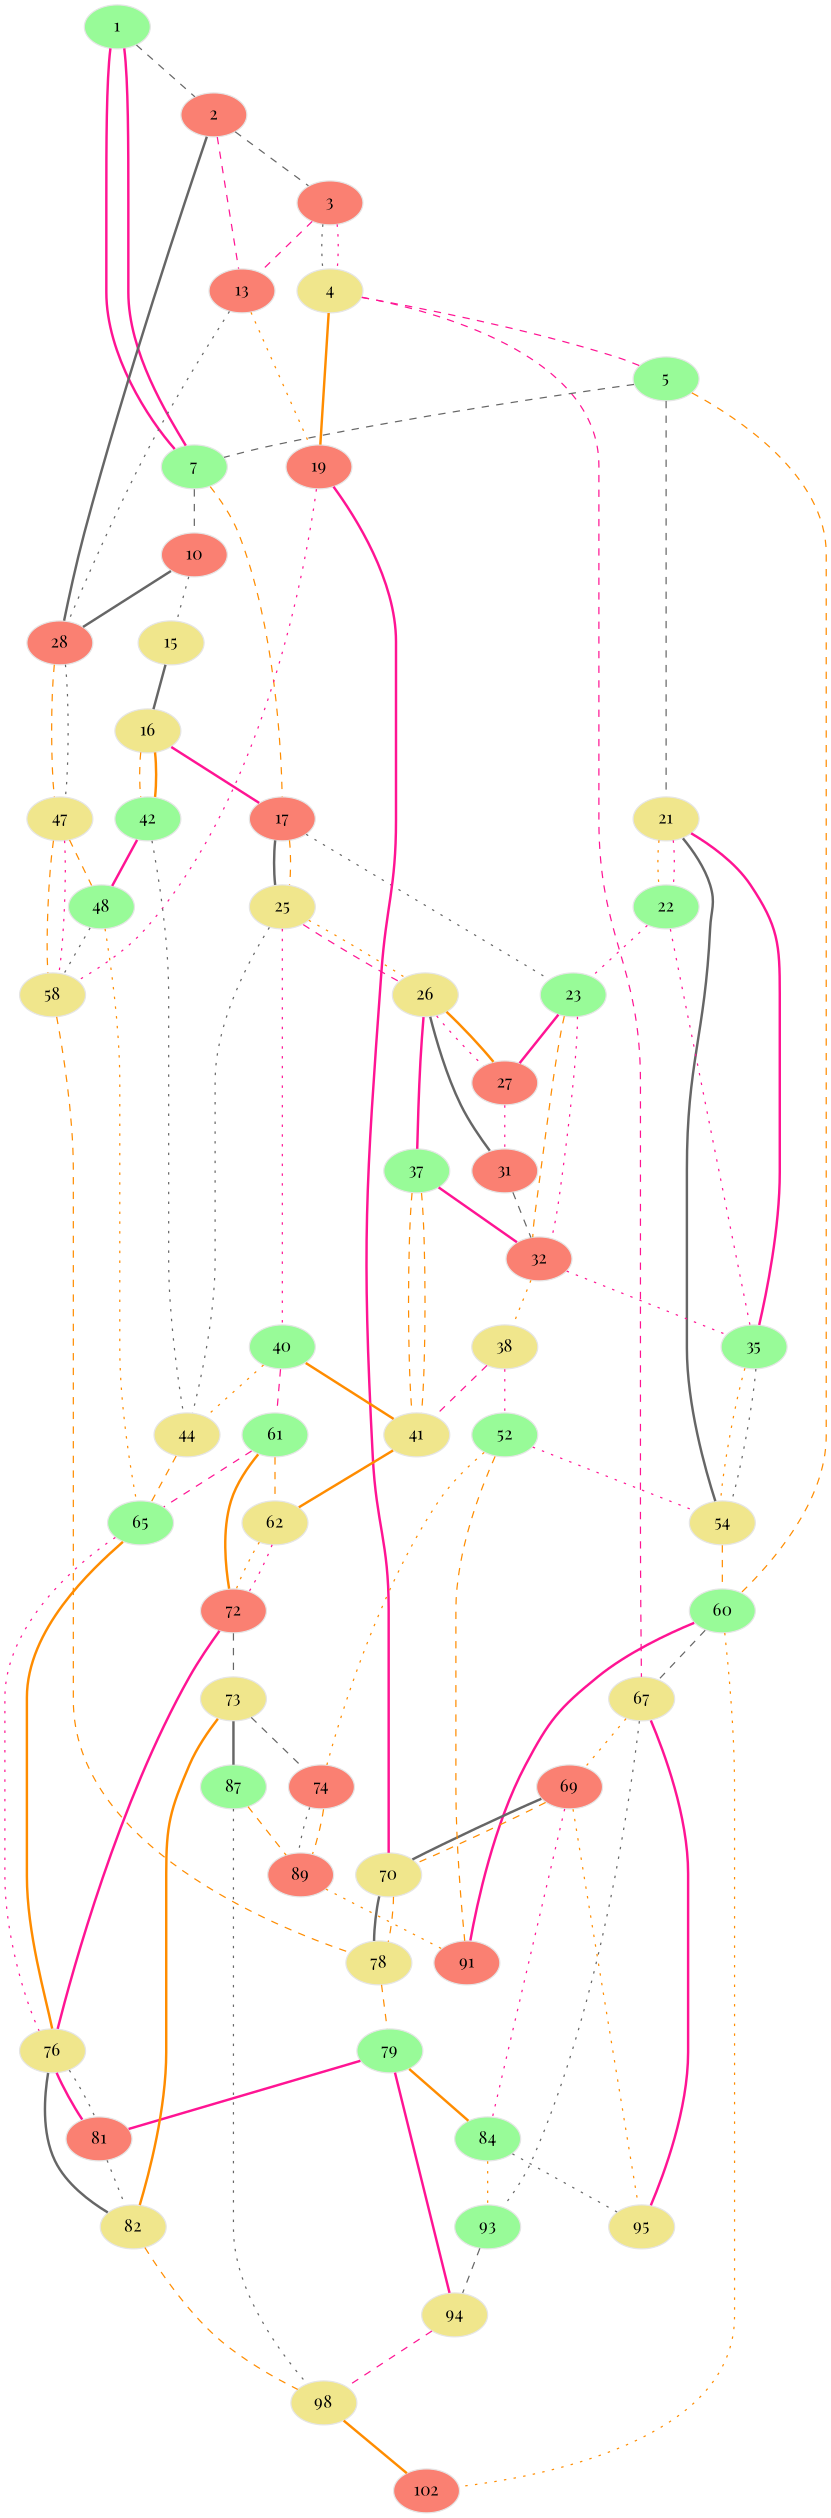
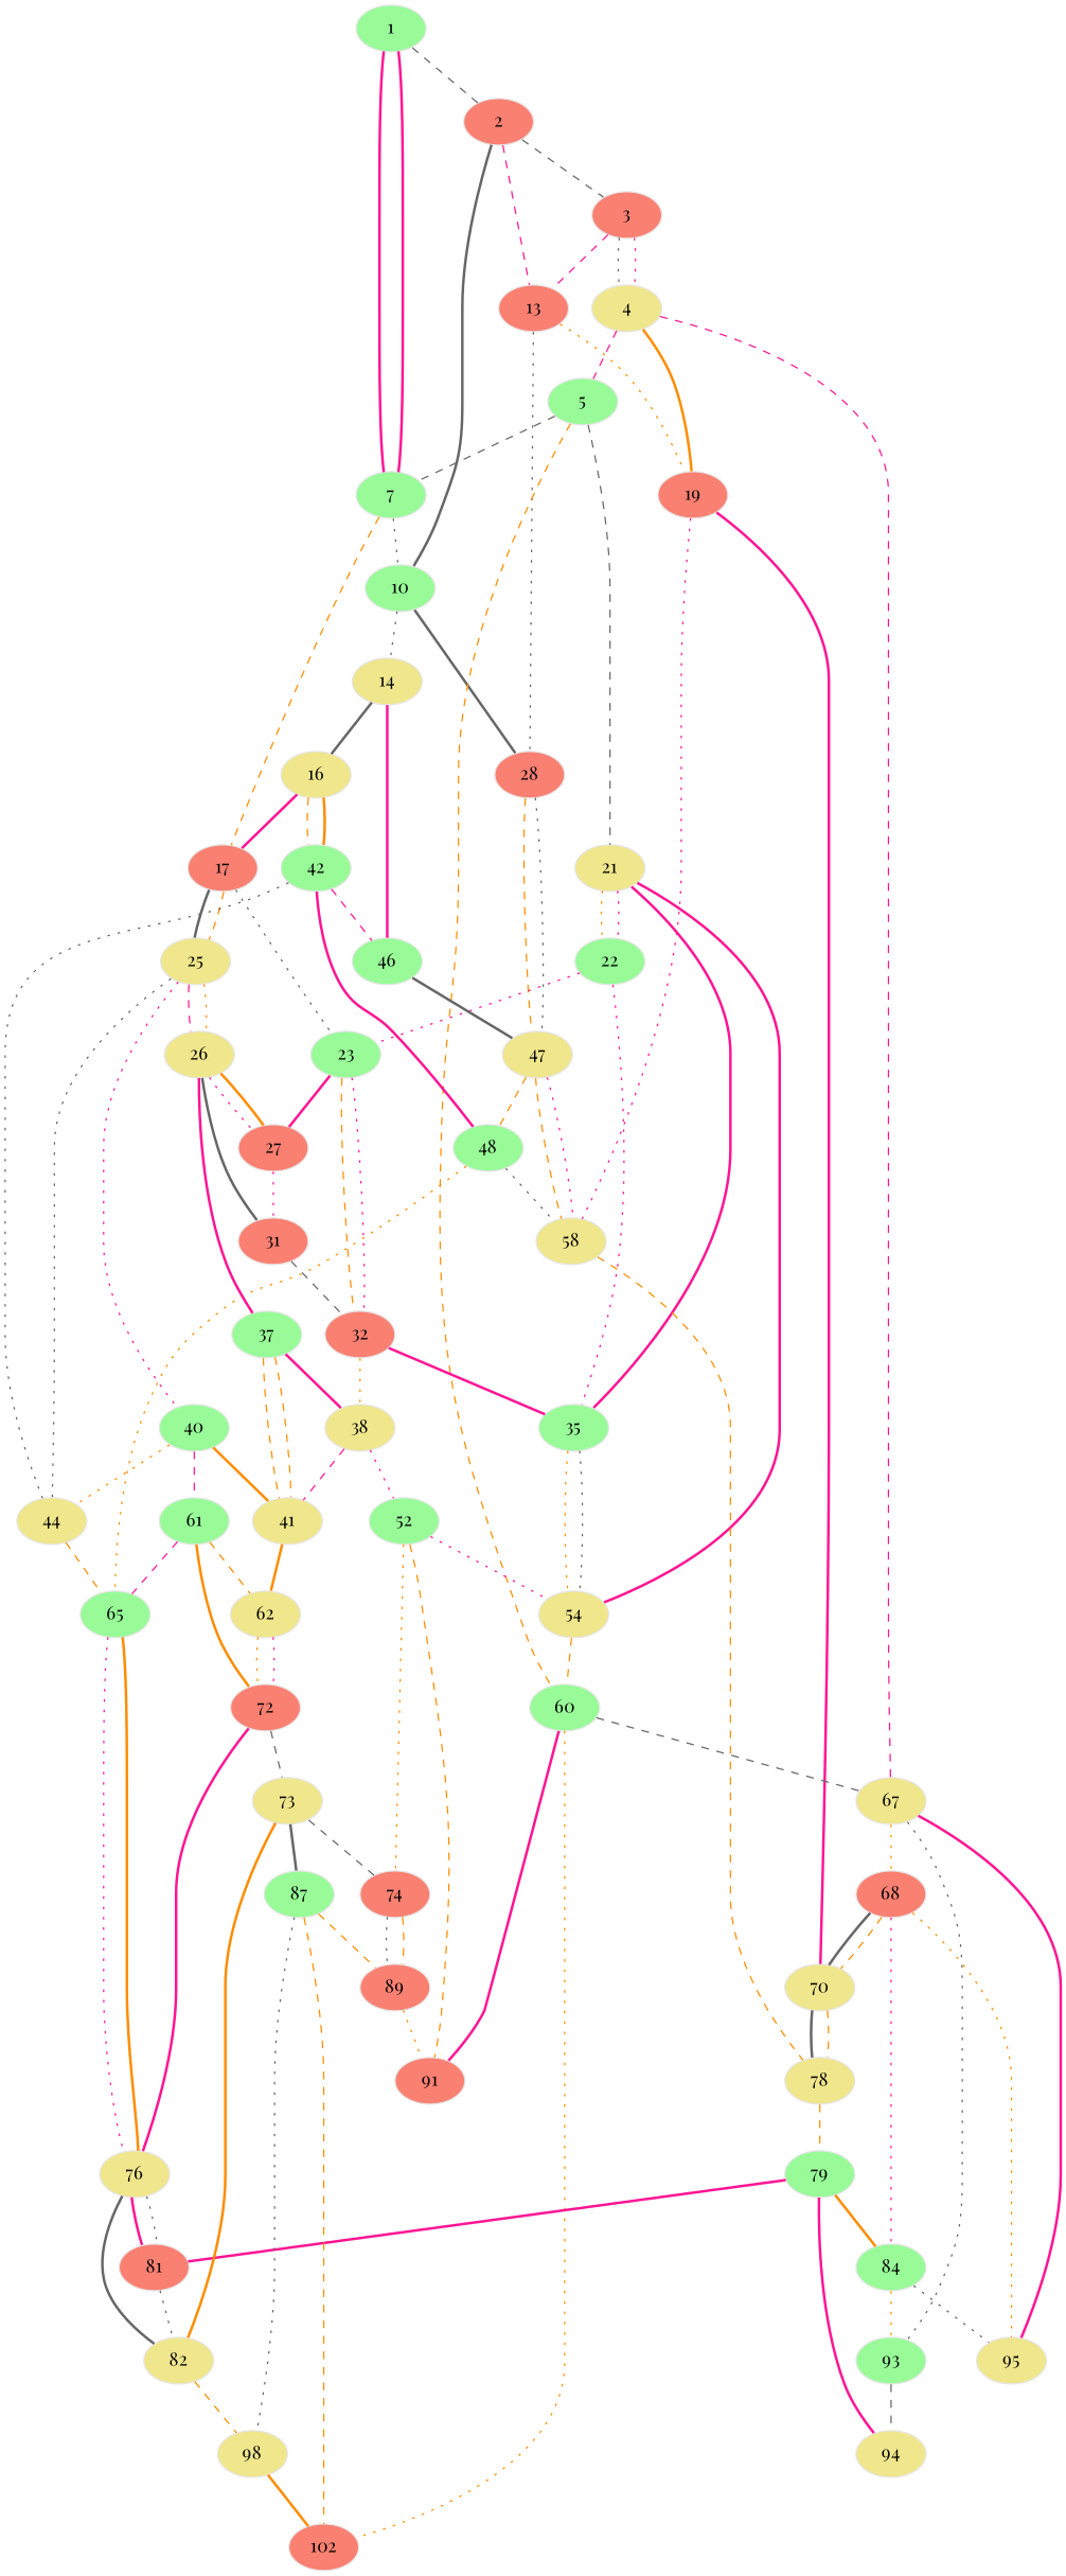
  graph {
    fontname="Playfair Display"
    node [color=gray90 fillcolor=khaki fontname="Playfair Display" style=filled]
    edge [color=darkorange fontname="Playfair Display" style=dotted]
    1 [fillcolor=palegreen]
    2 [fillcolor=salmon super="+9"]
    7 [fillcolor=palegreen super="+8"]
    3 [fillcolor=salmon super="+12"]
-   10 [fillcolor=salmon super="+11"]
+   10 [fillcolor=palegreen super="+11"]
    13 [fillcolor=salmon super="+20"]
    17 [fillcolor=salmon super="+18"]
    4 [super="+14"]
-   15 [super="+30"]
+   15 [super="+30" label=14]
    28 [fillcolor=salmon super="+29"]
    19 [fillcolor=salmon super="+57"]
    5 [fillcolor=palegreen super="+6"]
    67 [super="+68"]
    21 [super="+50"]
    60 [fillcolor=palegreen super="+97"]
    58 [super="+63"]
    70
-   69 [fillcolor=salmon super="+85"]
+   69 [fillcolor=salmon super="+85" label=68]
    93 [fillcolor=palegreen super="+101"]
    95
    22 [fillcolor=palegreen]
    35 [fillcolor=palegreen super="+36"]
    54 [super="+56"]
    91 [fillcolor=salmon super="+96"]
    102 [fillcolor=salmon]
    23 [fillcolor=palegreen super="+24"]
    25 [super="+39"]
    16
+   46 [fillcolor=palegreen]
    47 [super="+48"]
    42 [fillcolor=palegreen super="+43"]
    44 [super="+45"]
    n33 [fillcolor=palegreen label=48 super="+64"]
    27 [fillcolor=salmon]
    32 [fillcolor=salmon super="+34"]
    26 [super="+33"]
    40 [fillcolor=palegreen super="+59"]
    78
    31 [fillcolor=salmon]
    38 [super="+51"]
    37 [fillcolor=palegreen]
    41 [super="+55"]
    61 [fillcolor=palegreen super="+71"]
    65 [fillcolor=palegreen super="+66"]
    52 [fillcolor=palegreen super="+53"]
    62
    74 [fillcolor=salmon]
    72 [fillcolor=salmon super="+75"]
    76 [super="+77"]
    89 [fillcolor=salmon super="+90"]
    79 [fillcolor=palegreen super="+80"]
    73 [super="+83"]
    82 [super="+86"]
    81 [fillcolor=salmon]
    84 [fillcolor=palegreen super="+92"]
    94 [super="+99"]
    87 [fillcolor=palegreen super="+88"]
    98 [super="+100"]
    1 -- 2 [color=gray40 style=dashed]
    1 -- 7 [color=deeppink style=bold]
    1 -- 7 [color=deeppink style=bold]
    2 -- 3 [color=gray40 style=dashed]
-   2 -- 28 [color=gray40 style=bold]
+   2 -- 10 [color=gray40 style=bold]
    2 -- 13 [color=deeppink style=dashed]
-   7 -- 10 [color=gray40 style=dashed]
+   7 -- 10 [color=gray40]
    7 -- 17 [style=dashed]
    3 -- 13 [color=deeppink style=dashed]
    3 -- 4 [color=gray40 weight=2]
    3 -- 4 [color=deeppink]
    10 -- 15 [color=gray40]
    10 -- 28 [color=gray40 style=bold]
    13 -- 28 [color=gray40]
    13 -- 19
    17 -- 23 [color=gray40]
    17 -- 25 [color=gray40 style=bold]
    17 -- 25 [style=dashed]
    4 -- 19 [style=bold]
    4 -- 5 [color=deeppink style=dashed]
    4 -- 67 [color=deeppink style=dashed]
    15 -- 16 [color=gray40 style=bold]
+   15 -- 46 [color=deeppink style=bold]
    28 -- 47 [style=dashed]
    28 -- 47 [color=gray40]
    19 -- 58 [color=deeppink]
    19 -- 70 [color=deeppink style=bold]
    5 -- 7 [color=gray40 style=dashed]
    5 -- 21 [color=gray40 style=dashed]
    5 -- 60 [style=dashed]
    67 -- 69
    67 -- 93 [color=gray40]
    67 -- 95 [color=deeppink style=bold]
    21 -- 22
    21 -- 22 [color=deeppink]
    21 -- 35 [color=deeppink style=bold]
-   21 -- 54 [color=gray40 style=bold]
+   21 -- 54 [color=deeppink style=bold]
    60 -- 67 [color=gray40 style=dashed]
    60 -- 91 [color=deeppink style=bold]
    60 -- 102
    58 -- 78 [style=dashed]
    70 -- 78 [color=gray40 style=bold]
    70 -- 78 [style=dashed]
    69 -- 70 [color=gray40 style=bold]
    69 -- 70 [style=dashed]
    69 -- 95
    69 -- 84 [color=deeppink]
    93 -- 94 [color=gray40 style=dashed weight=2]
    22 -- 35 [color=deeppink]
    22 -- 23 [color=deeppink]
    35 -- 54
    35 -- 54 [color=gray40]
    54 -- 60 [style=dashed]
    23 -- 27 [color=deeppink style=bold]
    23 -- 32 [style=dashed]
    23 -- 32 [color=deeppink]
    25 -- 44 [color=gray40]
    25 -- 26 [color=deeppink style=dashed]
    25 -- 26
    25 -- 40 [color=deeppink]
    16 -- 17 [color=deeppink style=bold]
    16 -- 42 [style=dashed]
    16 -- 42 [style=bold]
+   46 -- 47 [color=gray40 style=bold]
    47 -- 58 [style=dashed]
    47 -- 58 [color=deeppink]
    47 -- n33 [style=dashed]
+   42 -- 46 [color=deeppink style=dashed]
    42 -- 44 [color=gray40]
    42 -- n33 [color=deeppink style=bold]
    44 -- 65 [style=dashed]
    n33 -- 58 [color=gray40]
    n33 -- 65
    27 -- 31 [color=deeppink]
-   32 -- 35 [color=deeppink]
+   32 -- 35 [color=deeppink style=bold]
    32 -- 38
    26 -- 27 [color=deeppink]
    26 -- 27 [style=bold]
    26 -- 31 [color=gray40 style=bold]
    26 -- 37 [color=deeppink style=bold]
    40 -- 44
    40 -- 41 [style=bold]
    40 -- 61 [color=deeppink style=dashed]
    78 -- 79 [style=dashed]
    31 -- 32 [color=gray40 style=dashed]
    38 -- 41 [color=deeppink style=dashed]
    38 -- 52 [color=deeppink]
-   37 -- 32 [color=deeppink style=bold]
+   37 -- 38 [color=deeppink style=bold]
    37 -- 41 [style=dashed]
    37 -- 41 [style=dashed]
    41 -- 62 [style=bold]
    61 -- 65 [color=deeppink style=dashed]
    61 -- 62 [style=dashed]
    61 -- 72 [style=bold]
    65 -- 76 [color=deeppink]
    65 -- 76 [style=bold]
    52 -- 54 [color=deeppink]
    52 -- 91 [style=dashed]
    52 -- 74
    62 -- 72
    62 -- 72 [color=deeppink]
    74 -- 89 [color=gray40]
    74 -- 89 [style=dashed]
    72 -- 76 [color=deeppink style=bold]
    72 -- 73 [color=gray40 style=dashed]
    76 -- 82 [color=gray40 style=bold]
    76 -- 81 [color=deeppink style=bold]
    76 -- 81 [color=gray40]
    89 -- 91 [weight=2]
    79 -- 81 [color=deeppink style=bold]
    79 -- 84 [style=bold]
    79 -- 94 [color=deeppink style=bold]
    73 -- 74 [color=gray40 style=dashed]
    73 -- 82 [style=bold]
    73 -- 87 [color=gray40 style=bold]
    82 -- 98 [style=dashed]
    81 -- 82 [color=gray40]
    84 -- 93
    84 -- 95 [color=gray40]
-   94 -- 98 [color=deeppink style=dashed]
+   87 -- 102 [style=dashed]
    87 -- 89 [style=dashed]
    87 -- 98 [color=gray40]
    98 -- 102 [style=bold]
  }
